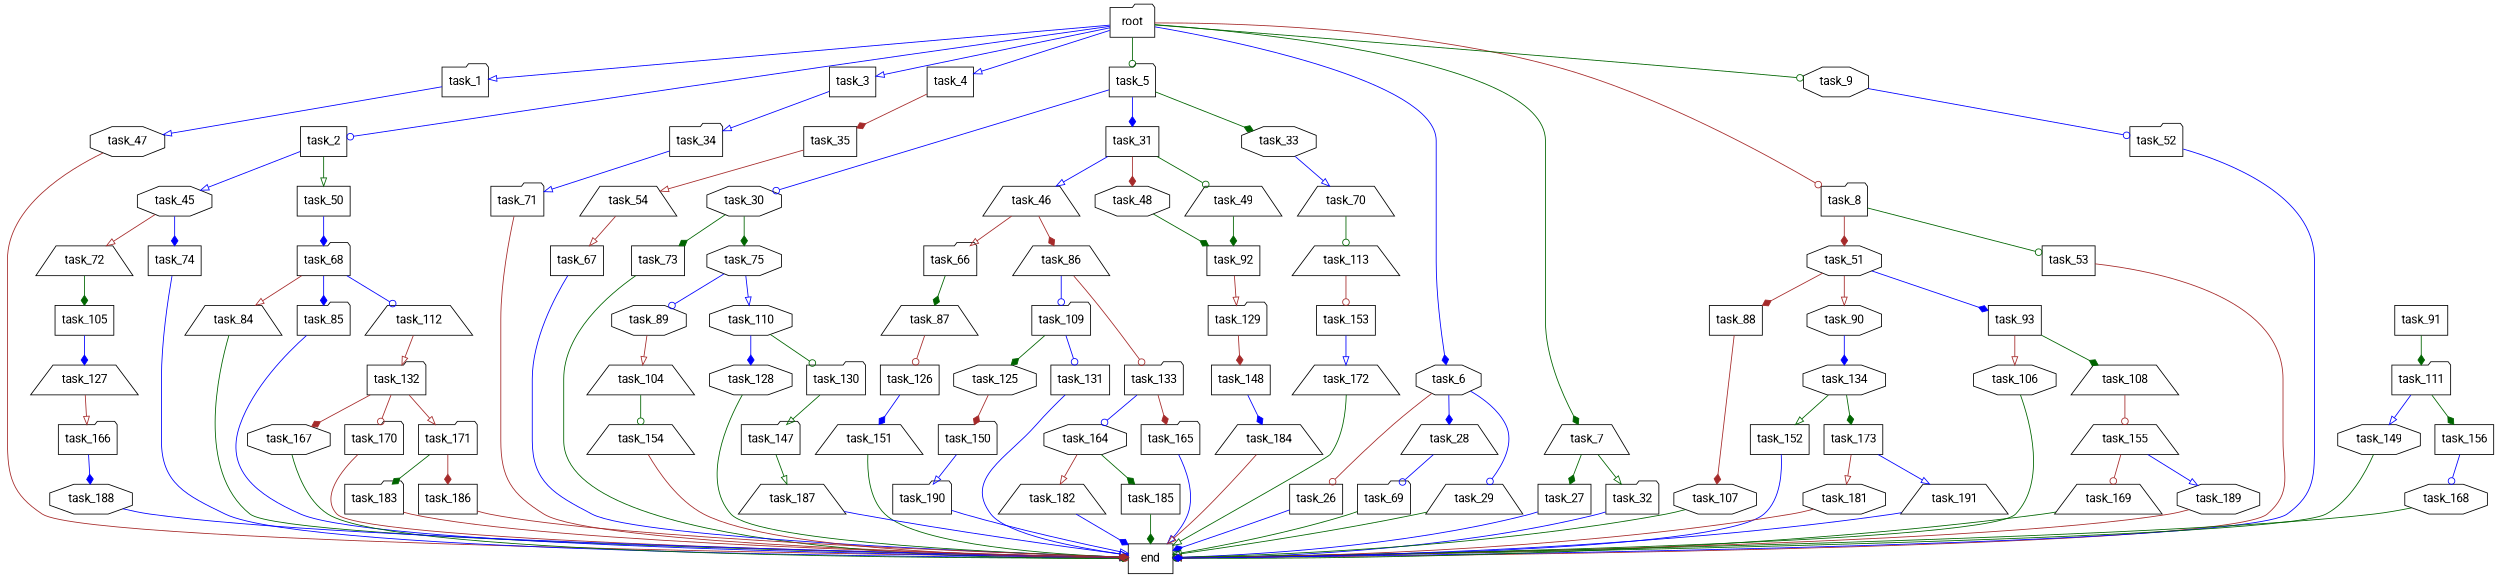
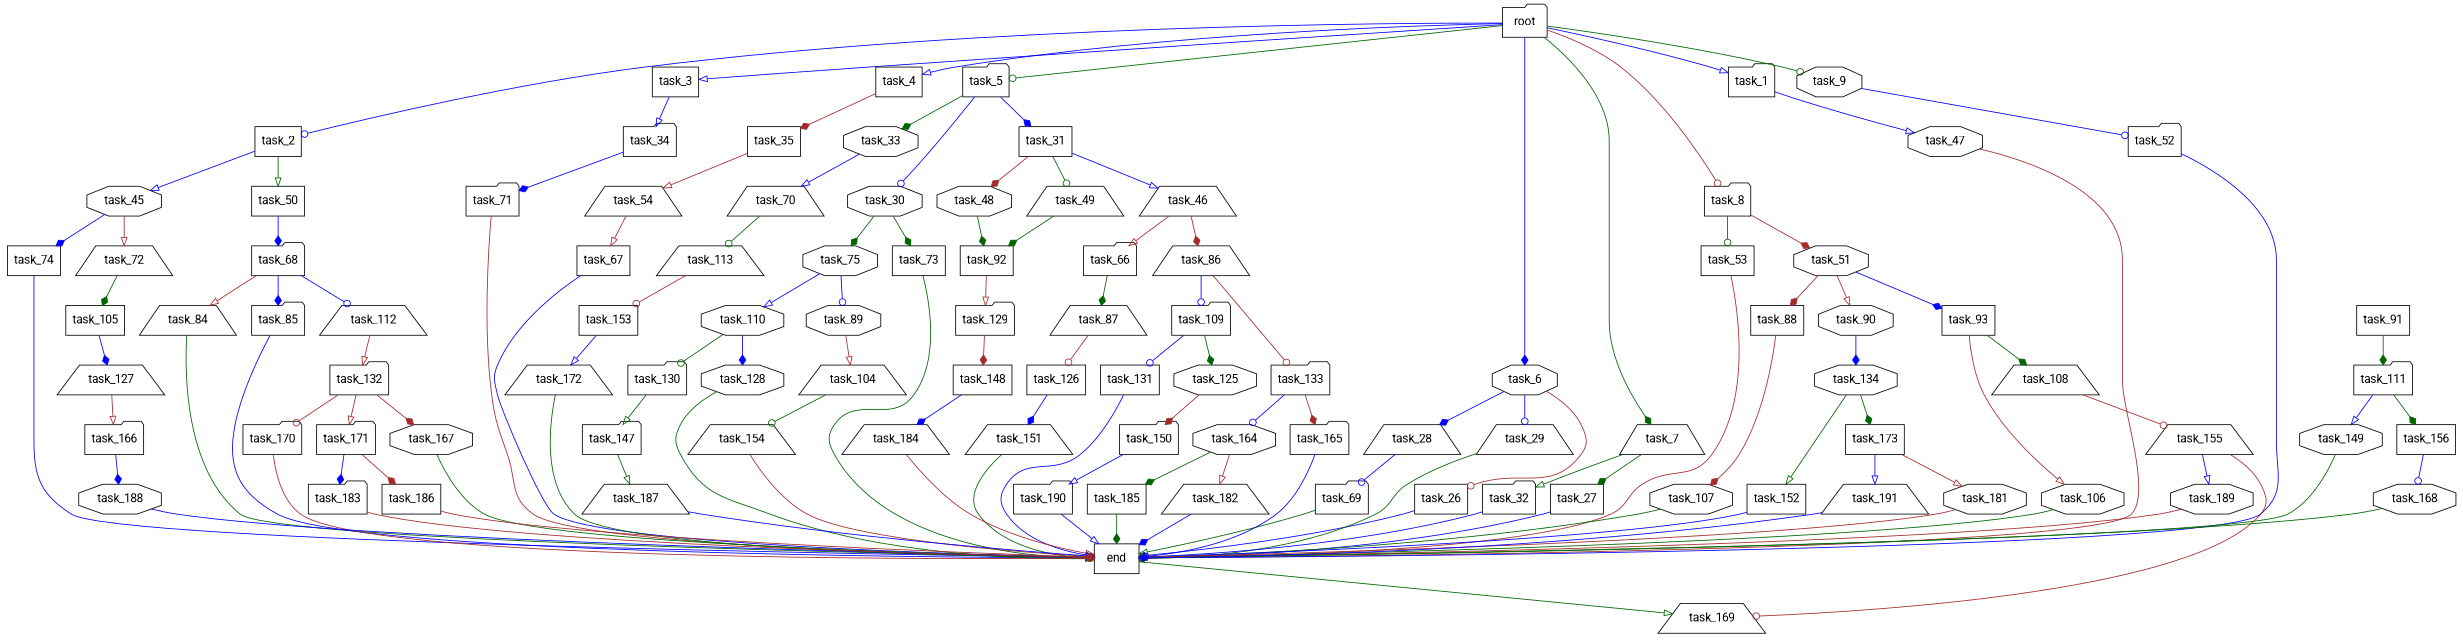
  digraph {
    fontname=Roboto
    node [fontname=Roboto shape=box]
    edge [arrowhead=onormal color=blue fontname=Roboto]
    root [shape=folder]
    task_1 [shape=folder]
    task_2
    task_3
    task_4
    task_5 [shape=folder]
    task_6 [shape=octagon]
    task_7 [shape=trapezium]
    task_8 [shape=folder]
    task_9 [shape=octagon]
    task_47 [shape=octagon]
    task_45 [shape=octagon]
    task_50
    task_34 [shape=folder]
    task_35
    task_30 [shape=octagon]
    task_31
    task_33 [shape=octagon]
    task_26
    task_28 [shape=trapezium]
    task_29 [shape=trapezium]
    task_27
    task_32 [shape=folder]
    task_51 [shape=octagon]
    task_53
    task_52 [shape=folder]
    end
    task_72 [shape=trapezium]
    task_74
    task_68 [shape=folder]
    task_71 [shape=folder]
    task_54 [shape=trapezium]
    task_73
    task_75 [shape=octagon]
    task_46 [shape=trapezium]
    task_48 [shape=octagon]
    task_49 [shape=trapezium]
    task_70 [shape=trapezium]
    task_69 [shape=folder]
    task_88
    task_90 [shape=octagon]
    task_93
    task_89 [shape=octagon]
    task_110 [shape=octagon]
    task_66 [shape=folder]
    task_86 [shape=trapezium]
    task_92
    task_113 [shape=trapezium]
    task_67
    task_105
    task_87 [shape=trapezium]
    task_109 [shape=folder]
    task_133 [shape=folder]
    task_91
    task_111 [shape=folder]
    task_129 [shape=folder]
    task_84 [shape=trapezium]
    task_85 [shape=folder]
    task_112 [shape=trapezium]
    task_107 [shape=octagon]
    task_134 [shape=octagon]
    task_106 [shape=octagon]
    task_108 [shape=trapezium]
    task_126
    task_132 [shape=folder]
    task_153
    task_127 [shape=trapezium]
    task_104 [shape=trapezium]
    task_128 [shape=octagon]
    task_130 [shape=folder]
    task_125 [shape=octagon]
    task_131
    task_164 [shape=octagon]
    task_165 [shape=folder]
    task_151 [shape=trapezium]
    task_154 [shape=trapezium]
    task_152
    task_173
    task_149 [shape=octagon]
    task_156
    task_148
    task_155 [shape=trapezium]
    task_166 [shape=folder]
    task_169 [shape=trapezium]
    task_189 [shape=octagon]
    task_150 [shape=folder]
    task_147 [shape=folder]
    task_168 [shape=octagon]
    task_167 [shape=octagon]
    task_170 [shape=folder]
    task_171 [shape=folder]
    task_172 [shape=trapezium]
    task_190 [shape=folder]
    task_188 [shape=octagon]
    task_184 [shape=trapezium]
    task_187 [shape=trapezium]
    task_183 [shape=folder]
    task_186
    task_182 [shape=trapezium]
    task_185
    task_181 [shape=octagon]
    task_191 [shape=trapezium]
    root -> task_1
    root -> task_2 [arrowhead=odot]
    root -> task_3
    root -> task_4
    root -> task_5 [arrowhead=odot color=darkgreen]
    root -> task_6 [arrowhead=diamond]
    root -> task_7 [arrowhead=diamond color=darkgreen]
    root -> task_8 [arrowhead=odot color=brown]
    root -> task_9 [arrowhead=odot color=darkgreen]
    task_1 -> task_47
    task_2 -> task_45
    task_2 -> task_50 [color=darkgreen]
    task_3 -> task_34
    task_4 -> task_35 [arrowhead=diamond color=brown]
    task_5 -> task_30 [arrowhead=odot]
    task_5 -> task_31 [arrowhead=diamond]
    task_5 -> task_33 [arrowhead=diamond color=darkgreen]
    task_6 -> task_26 [arrowhead=odot color=brown]
    task_6 -> task_28 [arrowhead=diamond]
    task_6 -> task_29 [arrowhead=odot]
    task_7 -> task_27 [arrowhead=diamond color=darkgreen]
    task_7 -> task_32 [color=darkgreen]
    task_8 -> task_51 [arrowhead=diamond color=brown]
    task_8 -> task_53 [arrowhead=odot color=darkgreen]
    task_9 -> task_52 [arrowhead=odot]
    task_47 -> end [arrowhead=odot color=brown]
    task_45 -> task_72 [color=brown]
    task_45 -> task_74 [arrowhead=diamond]
    task_50 -> task_68 [arrowhead=diamond]
-   task_34 -> task_71
+   task_34 -> task_71 [arrowhead=diamond]
    task_35 -> task_54 [color=brown]
    task_30 -> task_73 [arrowhead=diamond color=darkgreen]
    task_30 -> task_75 [arrowhead=diamond color=darkgreen]
    task_31 -> task_46
    task_31 -> task_48 [arrowhead=diamond color=brown]
    task_31 -> task_49 [arrowhead=odot color=darkgreen]
    task_33 -> task_70
    task_26 -> end [arrowhead=diamond]
    task_28 -> task_69 [arrowhead=odot]
    task_29 -> end [arrowhead=odot color=darkgreen]
    task_27 -> end [arrowhead=odot]
    task_32 -> end [arrowhead=diamond]
    task_51 -> task_88 [arrowhead=diamond color=brown]
    task_51 -> task_90 [color=brown]
    task_51 -> task_93 [arrowhead=diamond]
    task_53 -> end [arrowhead=odot color=brown]
    task_52 -> end [arrowhead=odot]
    task_72 -> task_105 [arrowhead=diamond color=darkgreen]
    task_74 -> end
    task_68 -> task_84 [color=brown]
    task_68 -> task_85 [arrowhead=diamond]
    task_68 -> task_112 [arrowhead=odot]
    task_71 -> end [arrowhead=odot color=brown]
    task_54 -> task_67 [color=brown]
    task_73 -> end [arrowhead=diamond color=darkgreen]
    task_75 -> task_89 [arrowhead=odot]
    task_75 -> task_110
    task_46 -> task_66 [color=brown]
    task_46 -> task_86 [arrowhead=diamond color=brown]
    task_48 -> task_92 [arrowhead=diamond color=darkgreen]
    task_49 -> task_92 [arrowhead=diamond color=darkgreen]
    task_70 -> task_113 [arrowhead=odot color=darkgreen]
    task_69 -> end [color=darkgreen]
    task_88 -> task_107 [arrowhead=diamond color=brown]
    task_90 -> task_134 [arrowhead=diamond]
    task_93 -> task_106 [color=brown]
    task_93 -> task_108 [arrowhead=diamond color=darkgreen]
    task_89 -> task_104 [color=brown]
    task_110 -> task_128 [arrowhead=diamond]
    task_110 -> task_130 [arrowhead=odot color=darkgreen]
    task_66 -> task_87 [arrowhead=diamond color=darkgreen]
    task_86 -> task_109 [arrowhead=odot]
    task_86 -> task_133 [arrowhead=odot color=brown]
    task_92 -> task_129 [color=brown]
    task_113 -> task_153 [arrowhead=odot color=brown]
    task_67 -> end
    task_105 -> task_127 [arrowhead=diamond]
    task_87 -> task_126 [arrowhead=odot color=brown]
    task_109 -> task_125 [arrowhead=diamond color=darkgreen]
    task_109 -> task_131 [arrowhead=odot]
    task_133 -> task_164 [arrowhead=odot]
    task_133 -> task_165 [arrowhead=diamond color=brown]
    task_91 -> task_111 [arrowhead=diamond color=darkgreen]
    task_111 -> task_149
    task_111 -> task_156 [arrowhead=diamond color=darkgreen]
    task_129 -> task_148 [arrowhead=diamond color=brown]
    task_84 -> end [arrowhead=diamond color=darkgreen]
    task_85 -> end
    task_112 -> task_132 [color=brown]
    task_107 -> end [arrowhead=odot color=darkgreen]
    task_134 -> task_152 [color=darkgreen]
    task_134 -> task_173 [arrowhead=diamond color=darkgreen]
    task_106 -> end [arrowhead=odot color=darkgreen]
    task_108 -> task_155 [arrowhead=odot color=brown]
    task_126 -> task_151 [arrowhead=diamond]
    task_132 -> task_167 [arrowhead=diamond color=brown]
    task_132 -> task_170 [arrowhead=odot color=brown]
    task_132 -> task_171 [color=brown]
    task_153 -> task_172
    task_127 -> task_166 [color=brown]
    task_104 -> task_154 [arrowhead=odot color=darkgreen]
    task_128 -> end [color=darkgreen]
    task_130 -> task_147 [color=darkgreen]
    task_125 -> task_150 [arrowhead=diamond color=brown]
    task_131 -> end
    task_164 -> task_182 [color=brown]
    task_164 -> task_185 [arrowhead=diamond color=darkgreen]
    task_165 -> end
    task_151 -> end [color=darkgreen]
    task_154 -> end [arrowhead=odot color=brown]
    task_152 -> end
    task_173 -> task_181 [color=brown]
    task_173 -> task_191
    task_149 -> end [color=darkgreen]
    task_156 -> task_168 [arrowhead=odot]
    task_148 -> task_184 [arrowhead=diamond]
    task_155 -> task_169 [arrowhead=odot color=brown]
    task_155 -> task_189
    task_166 -> task_188 [arrowhead=diamond]
-   task_169 -> end [color=darkgreen]
+   end -> task_169 [color=darkgreen]
    task_189 -> end [arrowhead=diamond color=brown]
    task_150 -> task_190
    task_147 -> task_187 [color=darkgreen]
    task_168 -> end [color=darkgreen]
    task_167 -> end [color=darkgreen]
    task_170 -> end [arrowhead=odot color=brown]
-   task_171 -> task_183 [arrowhead=diamond color=darkgreen]
+   task_171 -> task_183 [arrowhead=diamond]
    task_171 -> task_186 [arrowhead=diamond color=brown]
    task_172 -> end [color=darkgreen]
    task_190 -> end
    task_188 -> end
    task_184 -> end [color=brown]
    task_187 -> end
    task_183 -> end [color=brown]
    task_186 -> end [arrowhead=diamond color=brown]
    task_182 -> end [arrowhead=diamond]
    task_185 -> end [arrowhead=diamond color=darkgreen]
    task_181 -> end [color=brown]
    task_191 -> end [arrowhead=diamond]
  }
